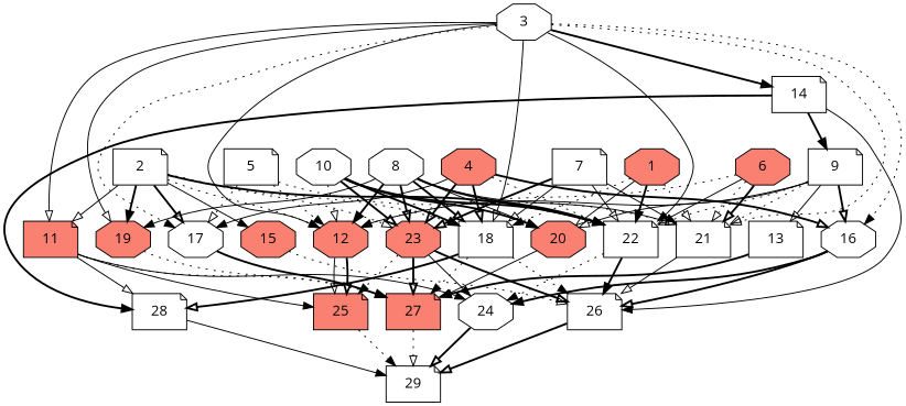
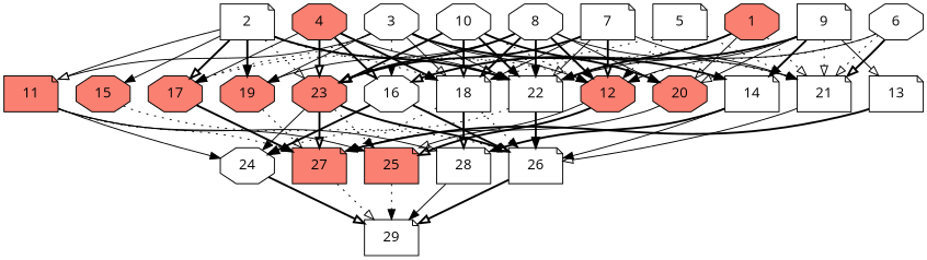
  digraph {
    fontname="Open Sans"
    node [alpha=0.03 fillcolor=white fontname="Open Sans" shape=note style=filled]
    edge [arrowhead=onormal fontname="Open Sans" style=bold]
    1 [alpha=0.09 expect_size=11807744 fillcolor=salmon shape=octagon]
    18 [alpha=0.11 expect_size=27588608]
    20 [expect_size=38780928 fillcolor=salmon shape=octagon]
    21 [alpha=0.20 expect_size=49684480]
    22 [alpha=0.10 expect_size=30953472]
    27 [alpha=0.20 expect_size=47237120 fillcolor=salmon]
    28 [alpha=0.09 expect_size=6389760]
    26 [alpha=0.13 expect_size=49442816]
    24 [alpha=0.16 expect_size=33556480 shape=octagon]
    29 [alpha=0.06 expect_size=33496064]
    2 [alpha=0.04 expect_size=38123520]
    11 [alpha=0.12 expect_size=7005184 fillcolor=salmon]
    12 [alpha=0.12 expect_size=29338624 fillcolor=salmon shape=octagon]
    15 [alpha=0.16 expect_size=37560320 fillcolor=salmon shape=octagon]
-   17 [expect_size=20784128 shape=octagon]
+   17 [expect_size=20784128 fillcolor=salmon shape=octagon]
    19 [alpha=0.09 expect_size=32529408 fillcolor=salmon shape=octagon]
    23 [alpha=0.15 expect_size=12825600 fillcolor=salmon shape=octagon]
    25 [alpha=0.05 expect_size=12061696 fillcolor=salmon]
    3 [alpha=0.18 expect_size=37464064 shape=octagon]
    14 [alpha=0.11 expect_size=32036864]
    16 [alpha=0.19 expect_size=43579392 shape=octagon]
    4 [alpha=0.02 expect_size=46276608 fillcolor=salmon shape=octagon]
    5 [expect_size=21630976]
-   6 [alpha=0.10 expect_size=49808384 fillcolor=salmon shape=octagon]
+   6 [alpha=0.10 expect_size=49808384 shape=octagon]
    7 [expect_size=50564096]
    8 [alpha=0.02 expect_size=10970112 shape=octagon]
    9 [expect_size=23190528]
    13 [alpha=0.09 expect_size=37688320]
    10 [alpha=0.05 expect_size=50061312 shape=octagon]
    1 -> 18 [arrowhead=normal style=dotted]
    1 -> 20 [style=solid]
    1 -> 21 [style=dotted]
    1 -> 22 [arrowhead=normal]
    18 -> 27 [arrowhead=normal style=dotted]
    18 -> 28
    18 -> 26 [arrowhead=normal style=dotted]
    20 -> 27 [arrowhead=normal style=solid]
    21 -> 26 [style=solid]
    22 -> 26 [arrowhead=normal]
    22 -> 24 [arrowhead=normal style=dotted]
    27 -> 29 [style=dotted]
    28 -> 29 [arrowhead=normal style=solid]
    26 -> 29
    24 -> 29
    2 -> 18 [arrowhead=normal style=dotted]
    2 -> 22 [arrowhead=normal]
    2 -> 11 [style=solid]
    2 -> 12 [style=dotted]
    2 -> 15 [arrowhead=normal style=solid]
    2 -> 17
    2 -> 19 [arrowhead=normal]
    2 -> 23 [style=dotted]
    11 -> 27 [style=dotted]
    11 -> 28 [style=solid]
    11 -> 24 [arrowhead=normal style=solid]
    11 -> 25 [arrowhead=normal style=solid]
    12 -> 25 [style=solid]
    12 -> 25
    15 -> 26 [style=dotted]
    17 -> 27 [arrowhead=normal]
    19 -> 27 [style=dotted]
    23 -> 27
    23 -> 26
    23 -> 24 [arrowhead=normal style=solid]
    23 -> 25 [arrowhead=normal style=dotted]
    25 -> 29 [arrowhead=normal style=dotted]
    3 -> 18 [style=solid]
    3 -> 21 [style=dotted]
    3 -> 22 [arrowhead=normal style=solid]
    3 -> 11 [style=solid]
    3 -> 12 [arrowhead=normal style=solid]
    3 -> 17 [arrowhead=normal style=dotted]
    3 -> 19 [style=solid]
    3 -> 14 [arrowhead=normal]
    3 -> 16 [arrowhead=normal style=dotted]
    14 -> 28 [arrowhead=normal]
    14 -> 26 [arrowhead=normal style=solid]
    16 -> 26
    16 -> 24 [arrowhead=normal]
    4 -> 18
-   4 -> 22 [style=dotted]
+   4 -> 22 [style=solid]
    4 -> 17 [arrowhead=normal style=solid]
    4 -> 23
    4 -> 16
    5 -> 21 [style=dotted]
    5 -> 12 [arrowhead=normal style=dotted]
    5 -> 17 [style=dotted]
    6 -> 21 [style=dotted]
    6 -> 21
    6 -> 22 [style=solid]
    6 -> 12 [arrowhead=normal style=dotted]
    7 -> 18 [style=solid]
    7 -> 21 [arrowhead=normal style=solid]
    7 -> 22 [style=solid]
+   7 -> 12
    7 -> 23
    8 -> 18
    8 -> 20 [arrowhead=normal style=solid]
    8 -> 21 [style=solid]
    8 -> 22 [arrowhead=normal]
    8 -> 12 [arrowhead=normal]
    8 -> 19 [arrowhead=normal style=solid]
    8 -> 23
    9 -> 20 [style=solid]
    9 -> 21 [style=dotted]
    9 -> 22 [style=dotted]
    9 -> 12 [arrowhead=normal style=solid]
-   14 -> 9 [arrowhead=normal]
+   9 -> 14 [arrowhead=normal]
    9 -> 16
    9 -> 13 [style=solid]
    13 -> 27 [arrowhead=normal]
    10 -> 18
    10 -> 20 [arrowhead=normal]
    10 -> 22 [arrowhead=normal]
    10 -> 12 [style=dotted]
    10 -> 23
  }
